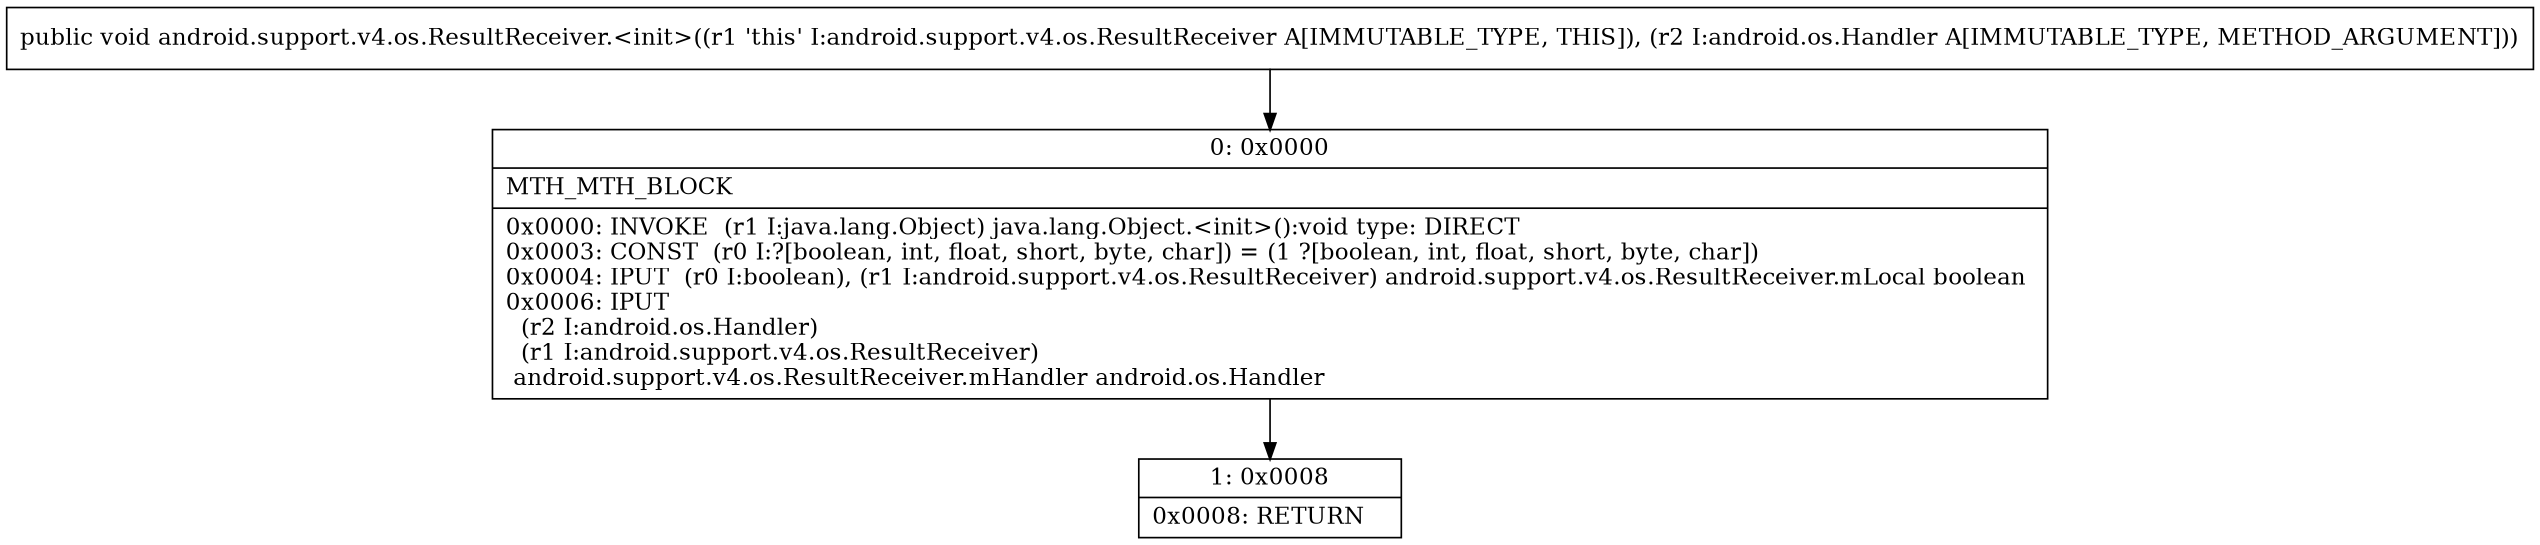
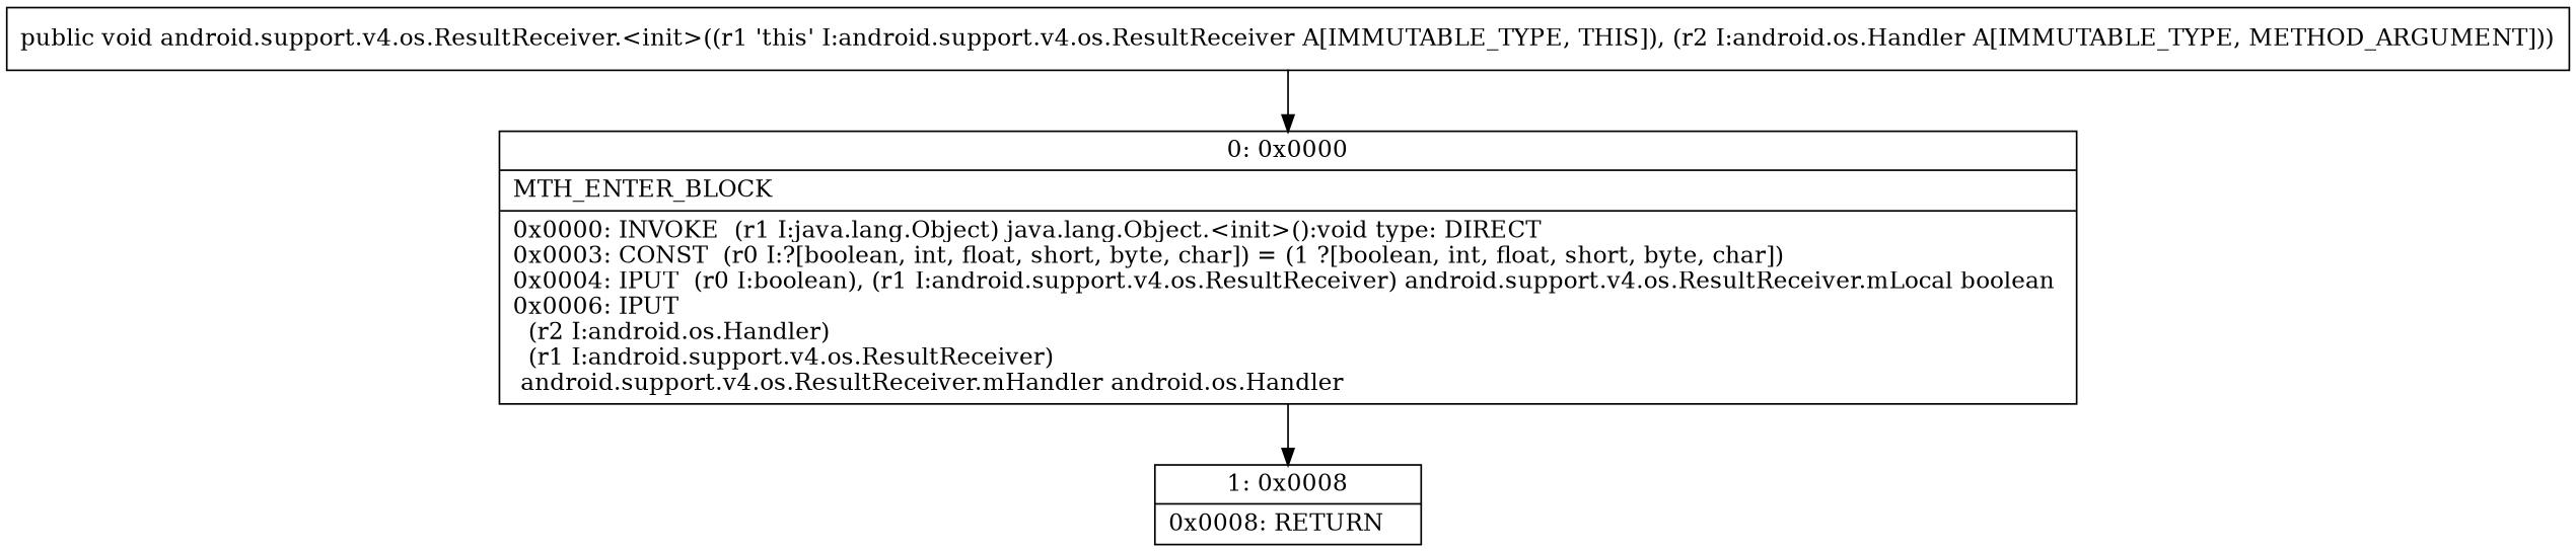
  digraph {
    node [shape=record]
-   n1 [label="{0\:\ 0x0000|MTH_MTH_BLOCK\l|0x0000: INVOKE  (r1 I:java.lang.Object) java.lang.Object.\<init\>():void type: DIRECT \l0x0003: CONST  (r0 I:?[boolean, int, float, short, byte, char]) = (1 ?[boolean, int, float, short, byte, char]) \l0x0004: IPUT  (r0 I:boolean), (r1 I:android.support.v4.os.ResultReceiver) android.support.v4.os.ResultReceiver.mLocal boolean \l0x0006: IPUT  \l  (r2 I:android.os.Handler)\l  (r1 I:android.support.v4.os.ResultReceiver)\l android.support.v4.os.ResultReceiver.mHandler android.os.Handler \l}"]
+   n1 [label="{0\:\ 0x0000|MTH_ENTER_BLOCK\l|0x0000: INVOKE  (r1 I:java.lang.Object) java.lang.Object.\<init\>():void type: DIRECT \l0x0003: CONST  (r0 I:?[boolean, int, float, short, byte, char]) = (1 ?[boolean, int, float, short, byte, char]) \l0x0004: IPUT  (r0 I:boolean), (r1 I:android.support.v4.os.ResultReceiver) android.support.v4.os.ResultReceiver.mLocal boolean \l0x0006: IPUT  \l  (r2 I:android.os.Handler)\l  (r1 I:android.support.v4.os.ResultReceiver)\l android.support.v4.os.ResultReceiver.mHandler android.os.Handler \l}"]
    n2 [label="{1\:\ 0x0008|0x0008: RETURN   \l}"]
    n3 [label="{public void android.support.v4.os.ResultReceiver.\<init\>((r1 'this' I:android.support.v4.os.ResultReceiver A[IMMUTABLE_TYPE, THIS]), (r2 I:android.os.Handler A[IMMUTABLE_TYPE, METHOD_ARGUMENT])) }"]
    n1 -> n2
    n3 -> n1
  }
